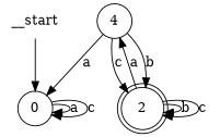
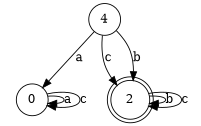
  digraph {
    node [shape=circle]
-   __start [shape=none]
    n2 [label=0]
    n3 [label=2 shape=doublecircle]
    n4 [label=4]
-   __start -> n2
    n2 -> n2 [label=a]
    n2 -> n2 [label=c]
    n3 -> n3 [label=b]
    n3 -> n3 [label=c]
-   n3 -> n4 [label=a]
    n4 -> n2 [label=a]
    n4 -> n3 [label=b]
    n4 -> n3 [label=c]
  }
